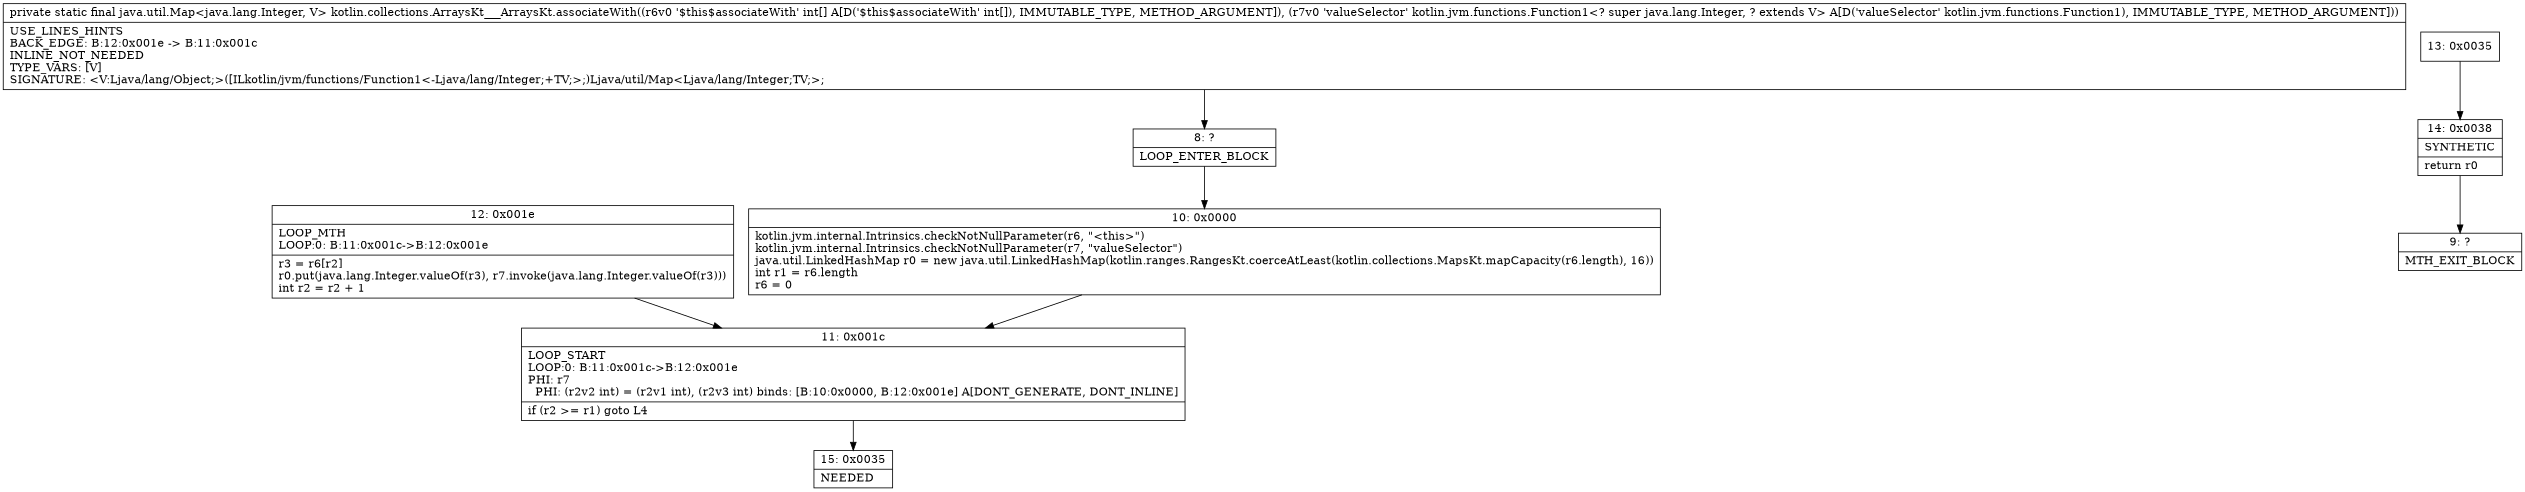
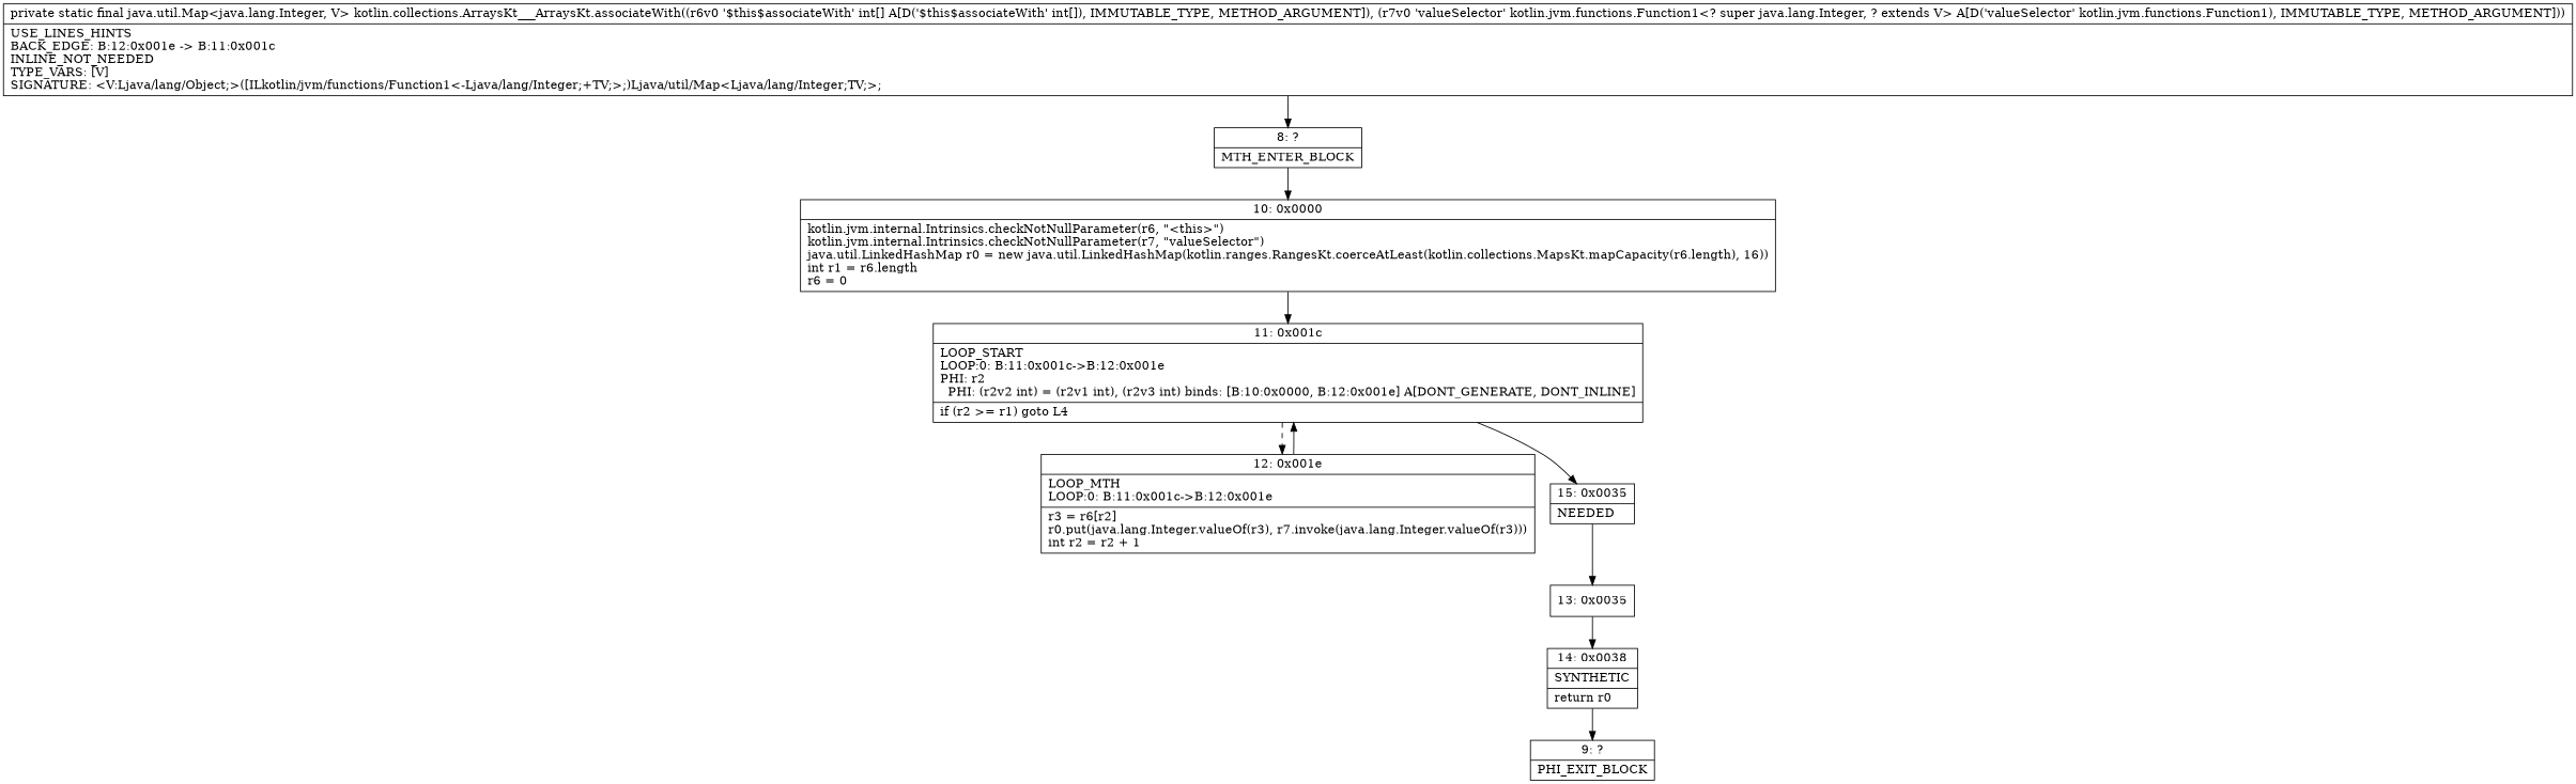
  digraph {
    node [shape=record]
-   n1 [label="{8\:\ ?|LOOP_ENTER_BLOCK\l}"]
+   n1 [label="{8\:\ ?|MTH_ENTER_BLOCK\l}"]
    n2 [label="{10\:\ 0x0000|kotlin.jvm.internal.Intrinsics.checkNotNullParameter(r6, \"\<this\>\")\lkotlin.jvm.internal.Intrinsics.checkNotNullParameter(r7, \"valueSelector\")\ljava.util.LinkedHashMap r0 = new java.util.LinkedHashMap(kotlin.ranges.RangesKt.coerceAtLeast(kotlin.collections.MapsKt.mapCapacity(r6.length), 16))\lint r1 = r6.length\lr6 = 0\l}"]
-   n3 [label="{11\:\ 0x001c|LOOP_START\lLOOP:0: B:11:0x001c\-\>B:12:0x001e\lPHI: r7 \l  PHI: (r2v2 int) = (r2v1 int), (r2v3 int) binds: [B:10:0x0000, B:12:0x001e] A[DONT_GENERATE, DONT_INLINE]\l|if (r2 \>= r1) goto L4\l}"]
+   n3 [label="{11\:\ 0x001c|LOOP_START\lLOOP:0: B:11:0x001c\-\>B:12:0x001e\lPHI: r2 \l  PHI: (r2v2 int) = (r2v1 int), (r2v3 int) binds: [B:10:0x0000, B:12:0x001e] A[DONT_GENERATE, DONT_INLINE]\l|if (r2 \>= r1) goto L4\l}"]
    n4 [label="{12\:\ 0x001e|LOOP_MTH\lLOOP:0: B:11:0x001c\-\>B:12:0x001e\l|r3 = r6[r2]\lr0.put(java.lang.Integer.valueOf(r3), r7.invoke(java.lang.Integer.valueOf(r3)))\lint r2 = r2 + 1\l}"]
    n5 [label="{15\:\ 0x0035|NEEDED\l}"]
    n6 [label="{13\:\ 0x0035}"]
    n7 [label="{14\:\ 0x0038|SYNTHETIC\l|return r0\l}"]
-   n8 [label="{9\:\ ?|MTH_EXIT_BLOCK\l}"]
+   n8 [label="{9\:\ ?|PHI_EXIT_BLOCK\l}"]
    n9 [label="{private static final java.util.Map\<java.lang.Integer, V\> kotlin.collections.ArraysKt___ArraysKt.associateWith((r6v0 '$this$associateWith' int[] A[D('$this$associateWith' int[]), IMMUTABLE_TYPE, METHOD_ARGUMENT]), (r7v0 'valueSelector' kotlin.jvm.functions.Function1\<? super java.lang.Integer, ? extends V\> A[D('valueSelector' kotlin.jvm.functions.Function1), IMMUTABLE_TYPE, METHOD_ARGUMENT]))  | USE_LINES_HINTS\lBACK_EDGE: B:12:0x001e \-\> B:11:0x001c\lINLINE_NOT_NEEDED\lTYPE_VARS: [V]\lSIGNATURE: \<V:Ljava\/lang\/Object;\>([ILkotlin\/jvm\/functions\/Function1\<\-Ljava\/lang\/Integer;+TV;\>;)Ljava\/util\/Map\<Ljava\/lang\/Integer;TV;\>;\l}"]
    n1 -> n2
    n2 -> n3
+   n3 -> n4 [style=dashed]
    n3 -> n5
    n4 -> n3
+   n5 -> n6
    n6 -> n7
    n7 -> n8
    n9 -> n1
  }
